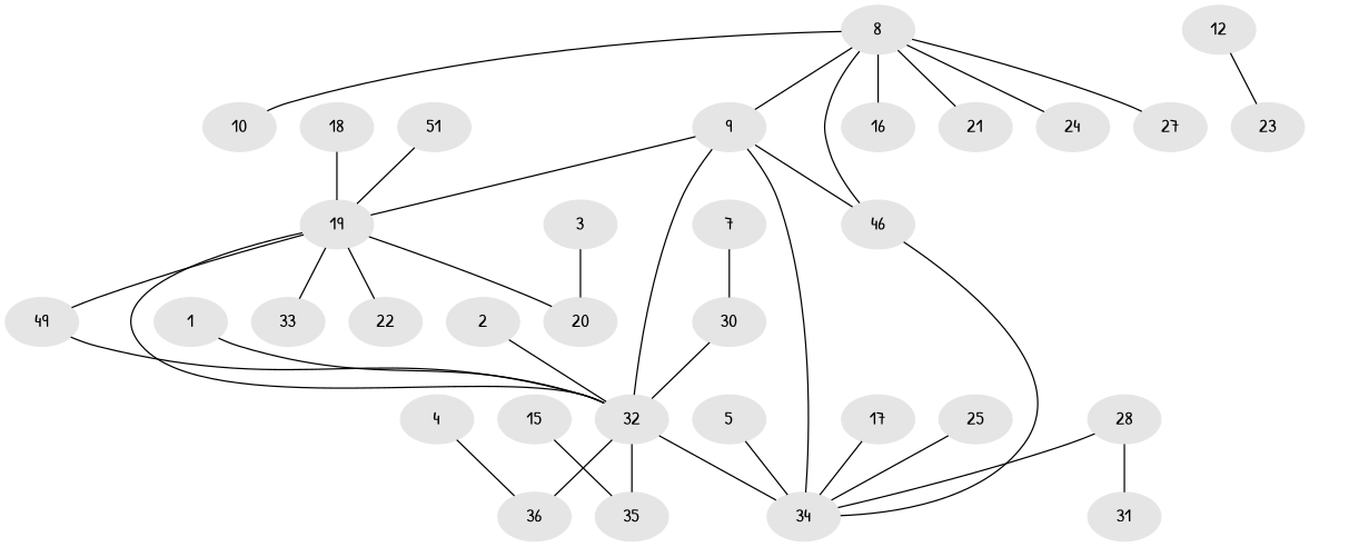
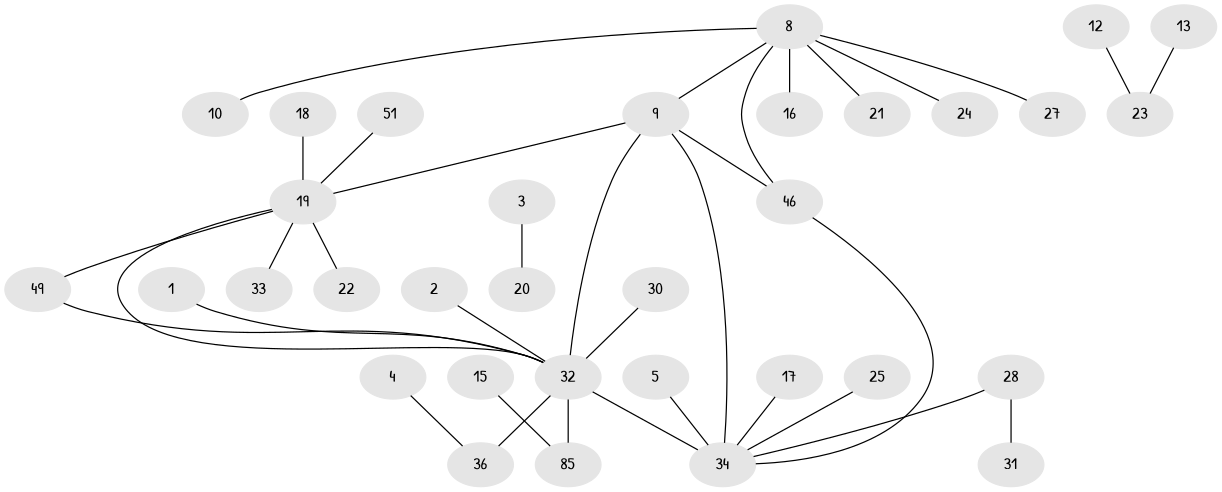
  graph {
    fontname="Patrick Hand"
    node [color=gray90 fontname="Patrick Hand" style=filled]
    edge [fontname="Patrick Hand" weight=1.0]
    1
    32
    30
    36
    34
-   35
+   35 [label=85]
    2
    3
    20
    4
    5
    28
    31
-   7
    8
    9
    10
    16
    21
    24
    n21 [label=46]
    27
    19
    22
    n25 [label=49]
    33
    n27 [label=51]
    12
    23
+   13
    15
    17
    18
    25
    1 -- 32
    32 -- 36 [weight=2.0]
    32 -- 34 [weight=3.0]
    32 -- 35
    30 -- 32
    2 -- 32
    3 -- 20
    4 -- 36
    5 -- 34
    28 -- 34
    28 -- 31
-   7 -- 30
    8 -- 9
    8 -- 10
    8 -- 16
    8 -- 21
    8 -- 24
    8 -- n21
    8 -- 27
    9 -- 32 [weight=2.0]
    9 -- 34 [weight=2.0]
    9 -- n21
    9 -- 19
    n21 -- 34
    19 -- 32 [weight=2.0]
-   19 -- 20
    19 -- 22
    19 -- n25
    19 -- 33
    n25 -- 32
    n27 -- 19
    12 -- 23
+   13 -- 23
    15 -- 35
    17 -- 34
    18 -- 19
    25 -- 34
  }
